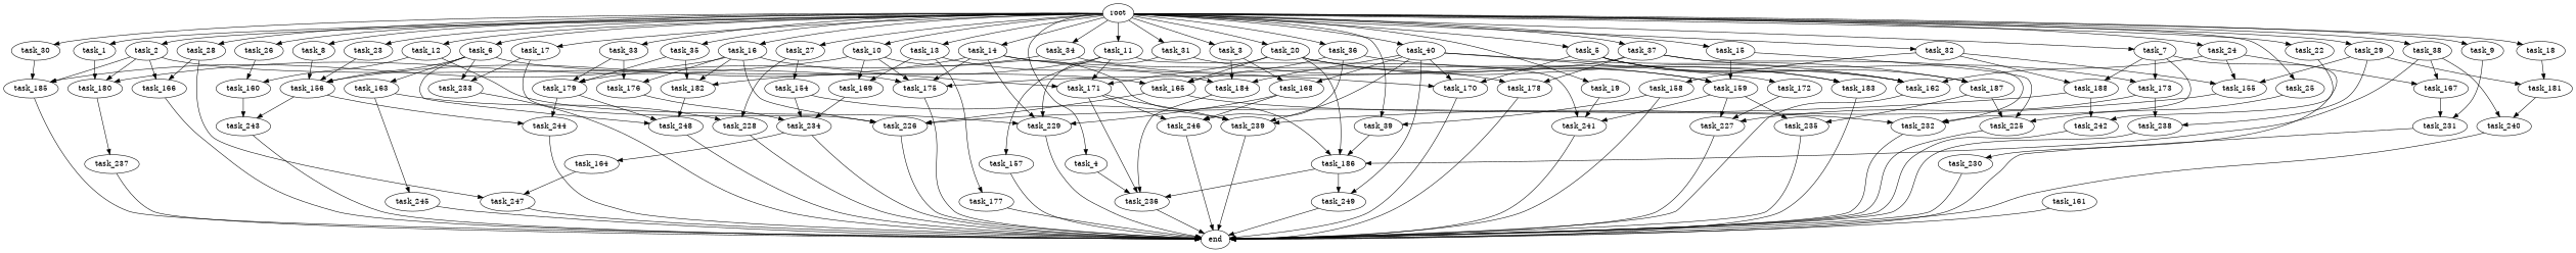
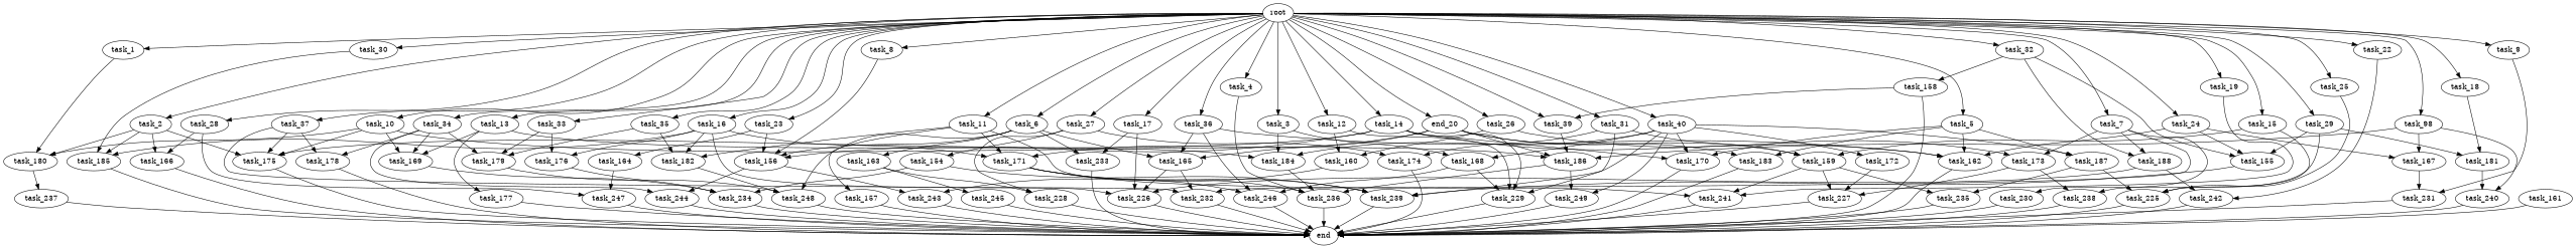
  digraph {
    root
    task_1
    task_2
    task_3
    task_4
    task_5
    task_6
    task_7
    task_8
    task_9
    task_10
    task_11
    task_12
    task_13
    task_14
    task_15
    task_16
    task_17
    task_18
    task_19
-   task_20
+   task_20 [label=end_20]
    task_22
    task_23
    task_24
    task_25
    task_26
    task_27
    task_28
    task_29
    task_30
    task_31
    task_32
    task_33
    task_34
    task_35
    task_36
    task_37
-   task_38
+   task_38 [label=task_98]
    task_39
    task_40
    task_180
    task_166
    task_175
    task_185
    task_168
    task_184
    task_236
    task_162
    task_170
    task_183
    task_187
    task_156
    task_163
    task_165
    task_233
    task_248
    task_173
    task_188
    task_230
    task_232
    task_231
    task_169
    task_186
    task_157
    task_171
    task_182
    task_241
    task_160
    task_229
    task_177
    task_159
    task_225
    task_176
    task_226
    task_181
    task_242
    task_164
    task_155
    task_167
    task_154
+   task_174
    task_228
    task_247
    task_238
    task_158
    task_179
    task_178
    task_244
    task_246
    task_240
    task_172
    task_239
    task_249
    task_237
    end
    task_235
    task_243
    task_245
    task_227
    task_234
    task_161
    root -> task_1
    root -> task_2
    root -> task_3
    root -> task_4
    root -> task_5
    root -> task_6
    root -> task_7
    root -> task_8
    root -> task_9
    root -> task_10
    root -> task_11
    root -> task_12
    root -> task_13
    root -> task_14
    root -> task_15
    root -> task_16
    root -> task_17
    root -> task_18
    root -> task_19
    root -> task_20
    root -> task_22
    root -> task_23
    root -> task_24
    root -> task_25
    root -> task_26
    root -> task_27
    root -> task_28
    root -> task_29
    root -> task_30
    root -> task_31
    root -> task_32
    root -> task_33
    root -> task_34
    root -> task_35
    root -> task_36
    root -> task_37
    root -> task_38
    root -> task_39
    root -> task_40
    task_1 -> task_180
    task_2 -> task_180
    task_2 -> task_166
    task_2 -> task_175
    task_2 -> task_185
    task_3 -> task_168
    task_3 -> task_184
    task_4 -> task_236
    task_5 -> task_162
    task_5 -> task_170
    task_5 -> task_183
    task_5 -> task_187
    task_6 -> task_156
    task_6 -> task_163
    task_6 -> task_165
    task_6 -> task_233
    task_6 -> task_248
    task_7 -> task_173
    task_7 -> task_188
    task_7 -> task_230
    task_7 -> task_232
    task_8 -> task_156
    task_9 -> task_231
    task_10 -> task_180
    task_10 -> task_175
    task_10 -> task_169
    task_10 -> task_186
    task_11 -> task_157
    task_11 -> task_171
    task_11 -> task_182
    task_11 -> task_241
    task_12 -> task_160
    task_12 -> task_229
    task_13 -> task_184
    task_13 -> task_169
    task_13 -> task_177
    task_14 -> task_175
    task_14 -> task_162
    task_14 -> task_170
    task_14 -> task_156
    task_14 -> task_229
    task_15 -> task_159
    task_15 -> task_225
    task_16 -> task_185
    task_16 -> task_171
    task_16 -> task_182
    task_16 -> task_176
    task_16 -> task_226
    task_17 -> task_233
    task_17 -> task_226
    task_18 -> task_181
    task_19 -> task_241
    task_20 -> task_183
    task_20 -> task_165
    task_20 -> task_186
    task_20 -> task_171
    task_20 -> task_159
    task_22 -> task_242
    task_23 -> task_156
-   task_234 -> task_164
+   task_23 -> task_164
    task_24 -> task_162
    task_24 -> task_155
    task_24 -> task_167
    task_25 -> task_225
    task_26 -> task_160
    task_27 -> task_154
+   task_27 -> task_174
    task_27 -> task_228
    task_28 -> task_166
    task_28 -> task_247
    task_29 -> task_181
    task_29 -> task_155
    task_29 -> task_238
    task_30 -> task_185
    task_31 -> task_229
    task_31 -> task_159
+   task_31 -> task_174
    task_32 -> task_188
    task_32 -> task_155
    task_32 -> task_158
    task_33 -> task_176
    task_33 -> task_179
+   task_34 -> task_169
    task_34 -> task_179
    task_34 -> task_178
-   task_179 -> task_244
+   task_34 -> task_244
    task_35 -> task_182
    task_35 -> task_179
    task_36 -> task_162
    task_36 -> task_165
    task_36 -> task_246
    task_37 -> task_175
-   task_37 -> task_173
+   task_26 -> task_173
    task_37 -> task_232
    task_37 -> task_178
    task_38 -> task_186
    task_38 -> task_167
    task_38 -> task_240
    task_39 -> task_186
    task_40 -> task_168
    task_40 -> task_184
    task_40 -> task_170
    task_40 -> task_187
    task_40 -> task_172
    task_40 -> task_239
    task_40 -> task_249
    task_180 -> task_237
    task_166 -> end
    task_175 -> end
    task_185 -> end
    task_168 -> task_229
    task_168 -> task_246
    task_184 -> task_236
    task_236 -> end
    task_162 -> end
    task_170 -> end
    task_183 -> end
    task_187 -> task_225
    task_187 -> task_235
    task_156 -> task_244
    task_156 -> task_243
    task_163 -> task_228
    task_163 -> task_245
    task_165 -> task_232
    task_165 -> task_226
    task_233 -> end
    task_248 -> end
    task_173 -> task_238
    task_173 -> task_227
    task_188 -> task_226
    task_188 -> task_242
    task_230 -> end
    task_232 -> end
    task_231 -> end
    task_169 -> task_234
    task_186 -> task_236
    task_186 -> task_249
    task_157 -> end
    task_171 -> task_236
    task_171 -> task_246
    task_171 -> task_239
    task_182 -> task_248
    task_241 -> end
    task_160 -> task_243
    task_229 -> end
    task_177 -> end
    task_159 -> task_241
    task_159 -> task_235
    task_159 -> task_227
    task_225 -> end
    task_176 -> task_234
    task_226 -> end
    task_181 -> task_240
    task_242 -> end
    task_164 -> task_247
    task_155 -> task_239
    task_167 -> task_231
    task_154 -> task_239
    task_154 -> task_234
+   task_174 -> end
    task_228 -> end
    task_247 -> end
    task_238 -> end
    task_158 -> task_39
    task_158 -> end
    task_179 -> task_248
    task_178 -> end
    task_244 -> end
    task_246 -> end
    task_240 -> end
    task_172 -> task_227
    task_239 -> end
    task_249 -> end
    task_237 -> end
    task_235 -> end
    task_243 -> end
    task_245 -> end
    task_227 -> end
    task_234 -> end
    task_161 -> end
  }
